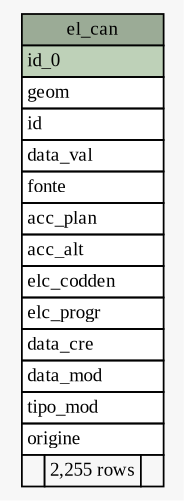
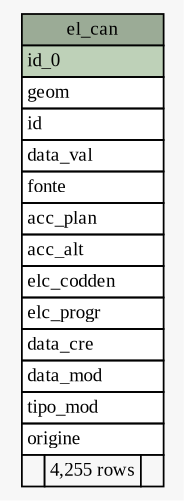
  digraph {
    bgcolor="#f7f7f7"
    fontname="Liberation Serif"
    fontsize=11
    nodesep=0.18
    rankdir=TB
    ranksep=0.46
-   n1 [fontname="Liberation Serif" fontsize=11 label=<     <TABLE BORDER="0" CELLBORDER="1" CELLSPACING="0" BGCOLOR="#ffffff">       <TR><TD COLSPAN="3" BGCOLOR="#9bab96" ALIGN="CENTER">el_can</TD></TR>       <TR><TD PORT="id_0" COLSPAN="3" BGCOLOR="#bed1b8" ALIGN="LEFT">id_0</TD></TR>       <TR><TD PORT="geom" COLSPAN="3" ALIGN="LEFT">geom</TD></TR>       <TR><TD PORT="id" COLSPAN="3" ALIGN="LEFT">id</TD></TR>       <TR><TD PORT="data_val" COLSPAN="3" ALIGN="LEFT">data_val</TD></TR>       <TR><TD PORT="fonte" COLSPAN="3" ALIGN="LEFT">fonte</TD></TR>       <TR><TD PORT="acc_plan" COLSPAN="3" ALIGN="LEFT">acc_plan</TD></TR>       <TR><TD PORT="acc_alt" COLSPAN="3" ALIGN="LEFT">acc_alt</TD></TR>       <TR><TD PORT="elc_codden" COLSPAN="3" ALIGN="LEFT">elc_codden</TD></TR>       <TR><TD PORT="elc_progr" COLSPAN="3" ALIGN="LEFT">elc_progr</TD></TR>       <TR><TD PORT="data_cre" COLSPAN="3" ALIGN="LEFT">data_cre</TD></TR>       <TR><TD PORT="data_mod" COLSPAN="3" ALIGN="LEFT">data_mod</TD></TR>       <TR><TD PORT="tipo_mod" COLSPAN="3" ALIGN="LEFT">tipo_mod</TD></TR>       <TR><TD PORT="origine" COLSPAN="3" ALIGN="LEFT">origine</TD></TR>       <TR><TD ALIGN="LEFT" BGCOLOR="#f7f7f7">  </TD><TD ALIGN="RIGHT" BGCOLOR="#f7f7f7">2,255 rows</TD><TD ALIGN="RIGHT" BGCOLOR="#f7f7f7">  </TD></TR>     </TABLE>> shape=plaintext]
+   n1 [fontname="Liberation Serif" fontsize=11 label=<     <TABLE BORDER="0" CELLBORDER="1" CELLSPACING="0" BGCOLOR="#ffffff">       <TR><TD COLSPAN="3" BGCOLOR="#9bab96" ALIGN="CENTER">el_can</TD></TR>       <TR><TD PORT="id_0" COLSPAN="3" BGCOLOR="#bed1b8" ALIGN="LEFT">id_0</TD></TR>       <TR><TD PORT="geom" COLSPAN="3" ALIGN="LEFT">geom</TD></TR>       <TR><TD PORT="id" COLSPAN="3" ALIGN="LEFT">id</TD></TR>       <TR><TD PORT="data_val" COLSPAN="3" ALIGN="LEFT">data_val</TD></TR>       <TR><TD PORT="fonte" COLSPAN="3" ALIGN="LEFT">fonte</TD></TR>       <TR><TD PORT="acc_plan" COLSPAN="3" ALIGN="LEFT">acc_plan</TD></TR>       <TR><TD PORT="acc_alt" COLSPAN="3" ALIGN="LEFT">acc_alt</TD></TR>       <TR><TD PORT="elc_codden" COLSPAN="3" ALIGN="LEFT">elc_codden</TD></TR>       <TR><TD PORT="elc_progr" COLSPAN="3" ALIGN="LEFT">elc_progr</TD></TR>       <TR><TD PORT="data_cre" COLSPAN="3" ALIGN="LEFT">data_cre</TD></TR>       <TR><TD PORT="data_mod" COLSPAN="3" ALIGN="LEFT">data_mod</TD></TR>       <TR><TD PORT="tipo_mod" COLSPAN="3" ALIGN="LEFT">tipo_mod</TD></TR>       <TR><TD PORT="origine" COLSPAN="3" ALIGN="LEFT">origine</TD></TR>       <TR><TD ALIGN="LEFT" BGCOLOR="#f7f7f7">  </TD><TD ALIGN="RIGHT" BGCOLOR="#f7f7f7">4,255 rows</TD><TD ALIGN="RIGHT" BGCOLOR="#f7f7f7">  </TD></TR>     </TABLE>> shape=plaintext]
  }
